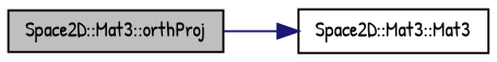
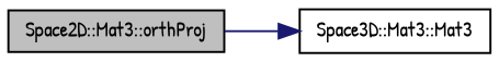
  digraph {
    rankdir=LR
    fontname="Patrick Hand"
    node [color=black fontname="Patrick Hand" fontsize=10 shape=record style=filled]
    n1 [fillcolor=grey75 fontcolor=black height=0.2 label="Space2D::Mat3::orthProj" width=0.4]
-   n2 [fillcolor=white height=0.2 label="Space2D::Mat3::Mat3" width=0.4]
+   n2 [fillcolor=white height=0.2 label="Space3D::Mat3::Mat3" width=0.4]
    n1 -> n2 [color=midnightblue fontname="Patrick Hand" fontsize=10 labelfontname=Helvetica labelfontsize=10 style=solid]
  }
